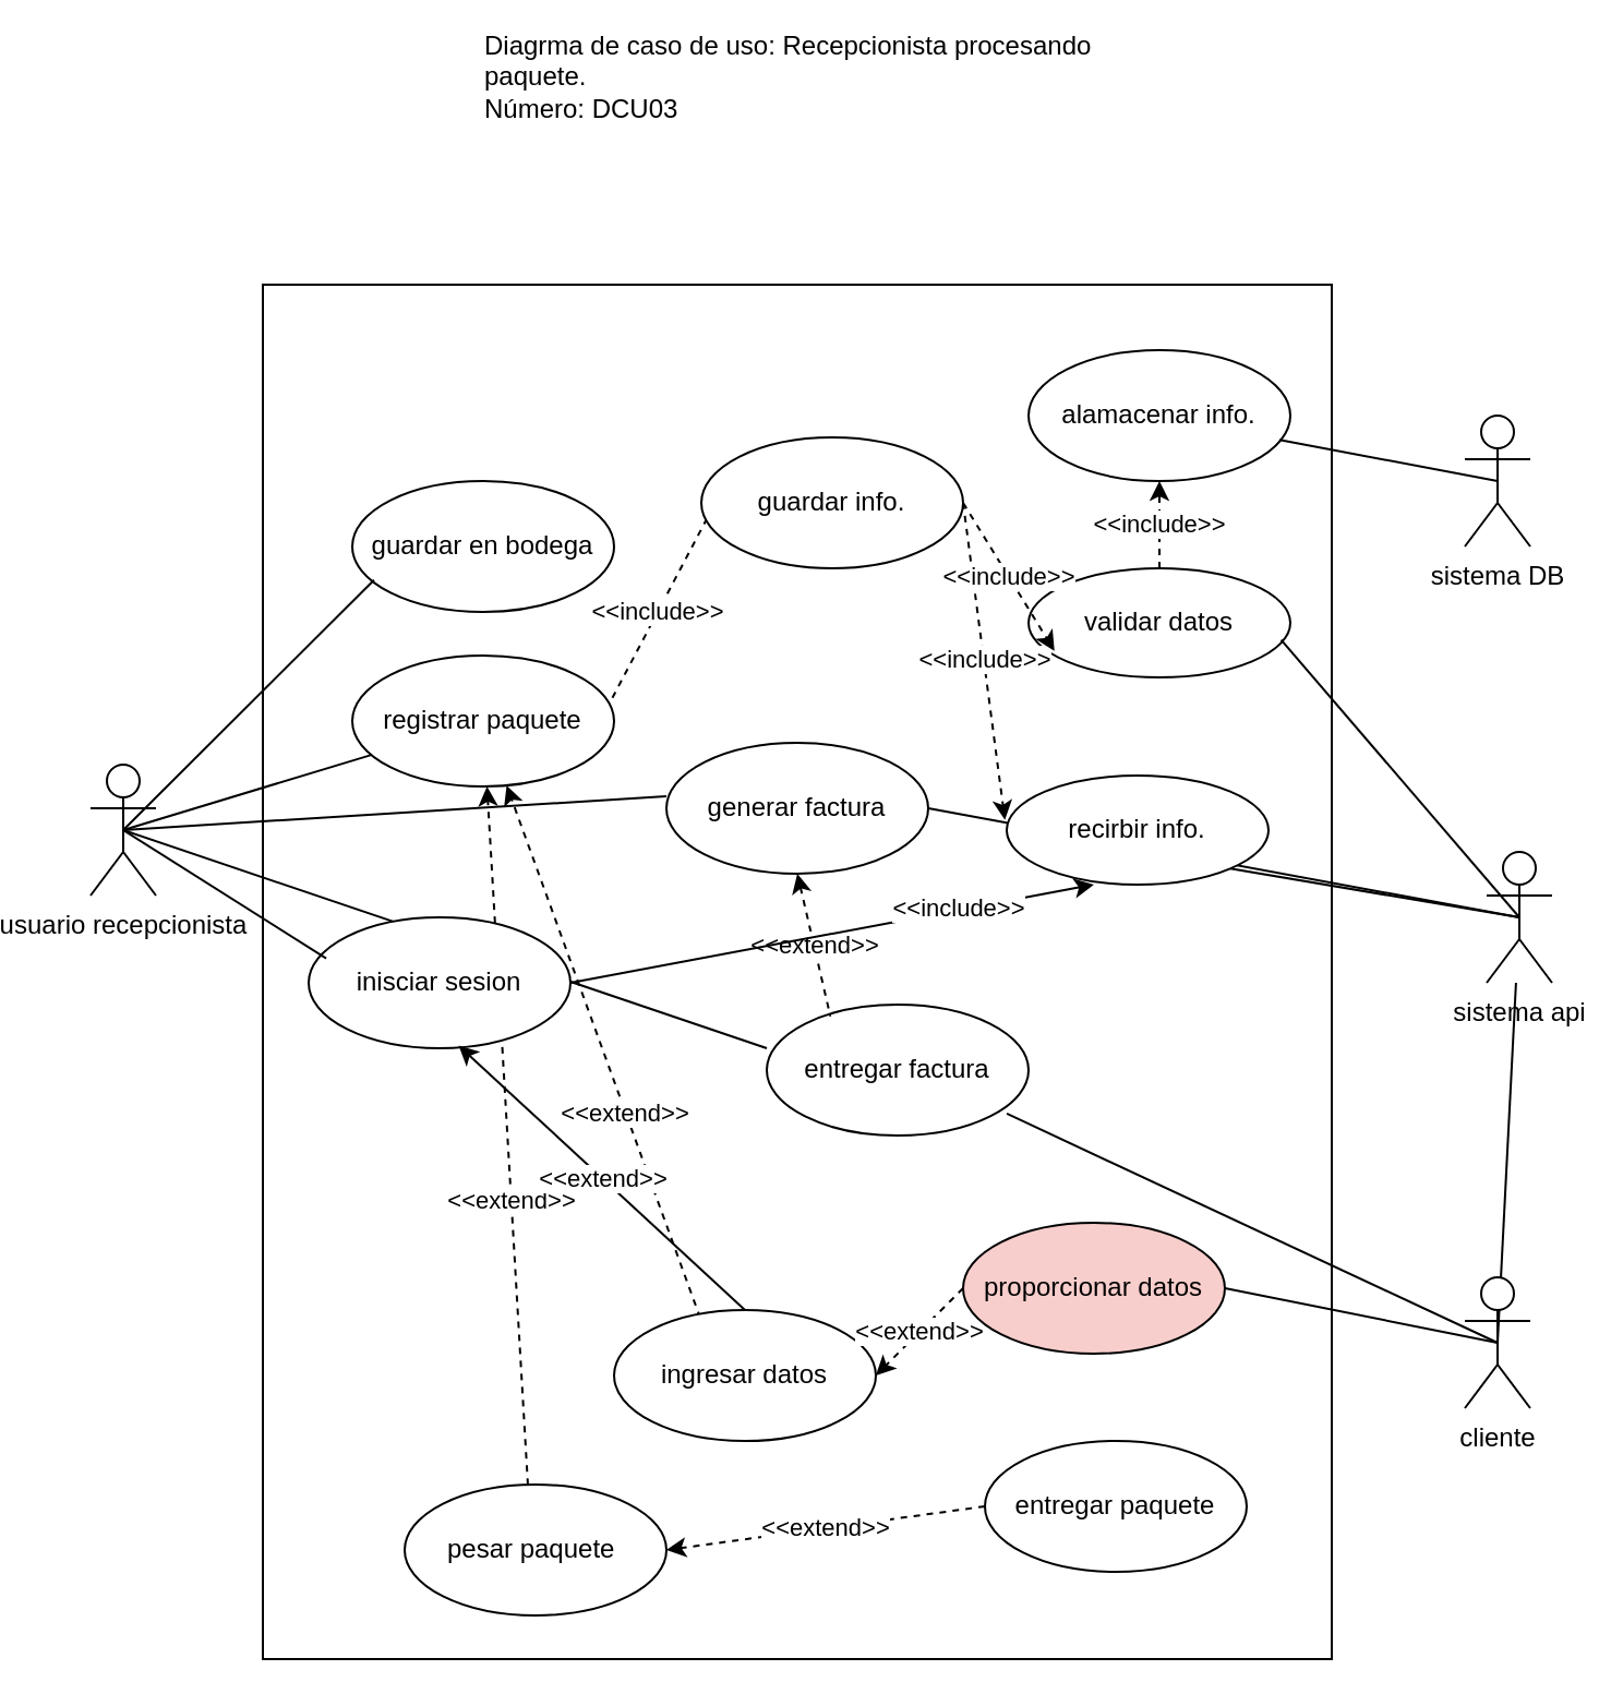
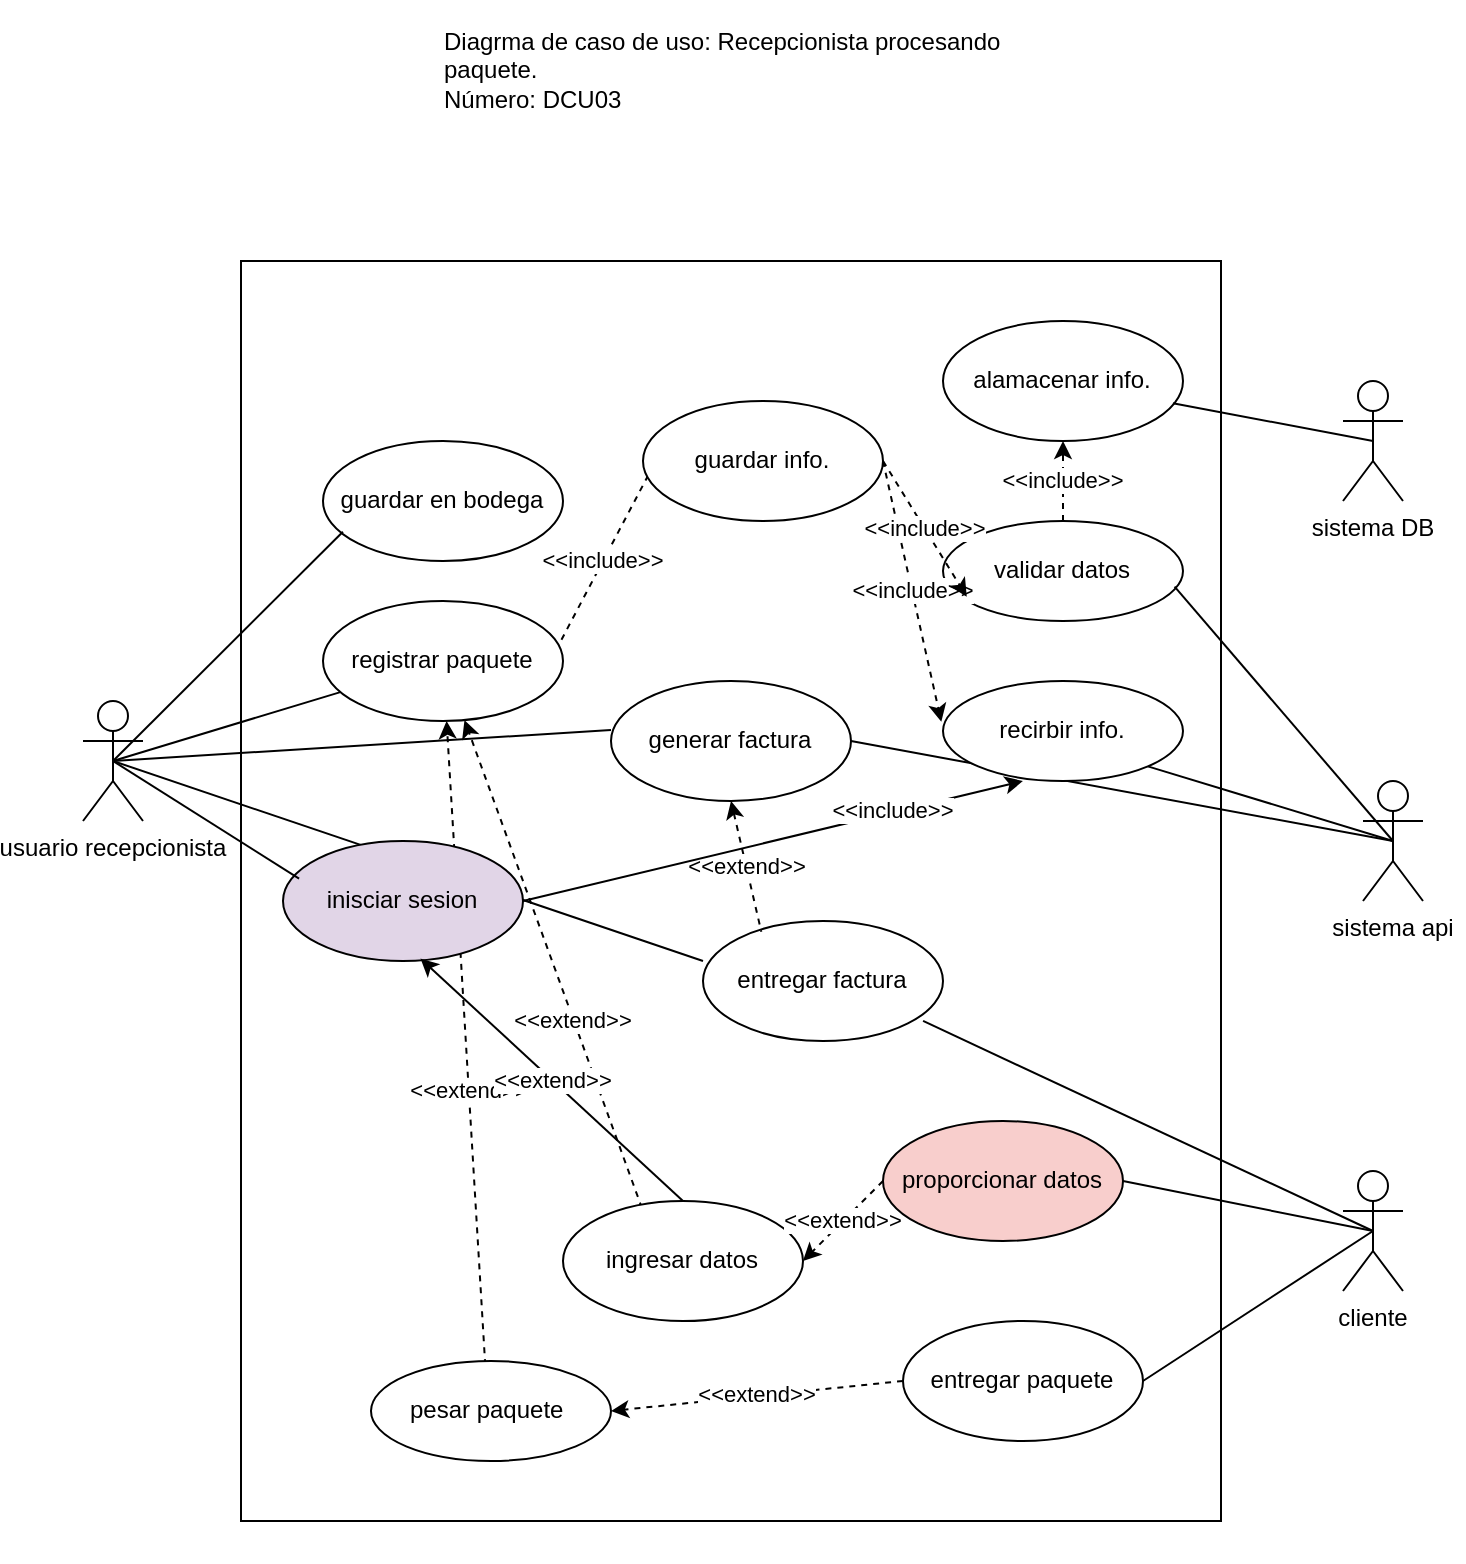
  <mxCell id="0" />
  <mxCell id="1" parent="0" />
  <mxCell id="2" value="Diagrma de caso de uso: Recepcionista procesando paquete.&lt;br&gt;Número: DCU03" style="text;html=1;align=left;verticalAlign=middle;whiteSpace=wrap;rounded=0;" vertex="1" parent="1"><mxGeometry x="199" y="20" width="290" height="30" as="geometry" /></mxCell>
  <mxCell id="3" value="" style="rounded=0;whiteSpace=wrap;html=1;" vertex="1" parent="1"><mxGeometry x="99" y="130" width="490" height="630" as="geometry" /></mxCell>
  <mxCell id="4" style="rounded=0;orthogonalLoop=1;jettySize=auto;html=1;exitX=0.5;exitY=0.5;exitDx=0;exitDy=0;exitPerimeter=0;endArrow=none;endFill=0;" edge="1" parent="1" source="5" target="14"><mxGeometry relative="1" as="geometry" /></mxCell>
  <mxCell id="5" value="usuario recepcionista" style="shape=umlActor;verticalLabelPosition=bottom;verticalAlign=top;html=1;outlineConnect=0;" vertex="1" parent="1"><mxGeometry x="20" y="350" width="30" height="60" as="geometry" /></mxCell>
  <mxCell id="6" style="rounded=0;orthogonalLoop=1;jettySize=auto;html=1;exitX=0.5;exitY=0.5;exitDx=0;exitDy=0;exitPerimeter=0;entryX=1;entryY=1;entryDx=0;entryDy=0;endArrow=none;endFill=0;" edge="1" parent="1" source="8" target="30"><mxGeometry relative="1" as="geometry" /></mxCell>
  <mxCell id="7" style="rounded=0;orthogonalLoop=1;jettySize=auto;html=1;exitX=0.5;exitY=0.5;exitDx=0;exitDy=0;exitPerimeter=0;entryX=1;entryY=0.5;entryDx=0;entryDy=0;endArrow=none;endFill=0;" edge="1" parent="1" source="8" target="17"><mxGeometry relative="1" as="geometry" /></mxCell>
  <mxCell id="8" value="sistema api" style="shape=umlActor;verticalLabelPosition=bottom;verticalAlign=top;html=1;outlineConnect=0;" vertex="1" parent="1"><mxGeometry x="660" y="390" width="30" height="60" as="geometry" /></mxCell>
  <mxCell id="9" value="sistema DB" style="shape=umlActor;verticalLabelPosition=bottom;verticalAlign=top;html=1;outlineConnect=0;" vertex="1" parent="1"><mxGeometry x="650" y="190" width="30" height="60" as="geometry" /></mxCell>
  <mxCell id="10" style="rounded=0;orthogonalLoop=1;jettySize=auto;html=1;exitX=0.5;exitY=0.5;exitDx=0;exitDy=0;exitPerimeter=0;entryX=1;entryY=0.5;entryDx=0;entryDy=0;endArrow=none;endFill=0;" edge="1" parent="1" source="12" target="26"><mxGeometry relative="1" as="geometry" /></mxCell>
- <mxCell id="11" style="rounded=0;orthogonalLoop=1;jettySize=auto;html=1;exitX=0.5;exitY=0.5;exitDx=0;exitDy=0;exitPerimeter=0;endArrow=none;endFill=0;" edge="1" parent="1" source="12" target="8"><mxGeometry relative="1" as="geometry" /></mxCell>
+ <mxCell id="11" style="rounded=0;orthogonalLoop=1;jettySize=auto;html=1;exitX=0.5;exitY=0.5;exitDx=0;exitDy=0;exitPerimeter=0;entryX=1;entryY=0.5;entryDx=0;entryDy=0;endArrow=none;endFill=0;" edge="1" parent="1" source="12" target="19"><mxGeometry relative="1" as="geometry" /></mxCell>
  <mxCell id="12" value="cliente" style="shape=umlActor;verticalLabelPosition=bottom;verticalAlign=top;html=1;outlineConnect=0;" vertex="1" parent="1"><mxGeometry x="650" y="585" width="30" height="60" as="geometry" /></mxCell>
  <mxCell id="13" value="&amp;lt;&amp;lt;include&amp;gt;&amp;gt;" style="rounded=0;orthogonalLoop=1;jettySize=auto;html=1;exitX=1;exitY=1;exitDx=0;exitDy=0;entryX=0;entryY=0;entryDx=0;entryDy=0;dashed=1;" edge="1" parent="1" source="14" target="32"><mxGeometry relative="1" as="geometry" /></mxCell>
  <mxCell id="14" value="registrar paquete" style="ellipse;whiteSpace=wrap;html=1;" vertex="1" parent="1"><mxGeometry x="140" y="300" width="120" height="60" as="geometry" /></mxCell>
  <mxCell id="15" value="&amp;lt;&amp;lt;extend&amp;gt;&amp;gt;" style="rounded=0;orthogonalLoop=1;jettySize=auto;html=1;exitX=0.5;exitY=1;exitDx=0;exitDy=0;dashed=1;" edge="1" parent="1" source="16" target="14"><mxGeometry relative="1" as="geometry" /></mxCell>
- <mxCell id="16" value="pesar paquete&amp;nbsp;" style="ellipse;whiteSpace=wrap;html=1;" vertex="1" parent="1"><mxGeometry x="164" y="680" width="120" height="60" as="geometry" /></mxCell>
+ <mxCell id="16" value="pesar paquete&amp;nbsp;" style="ellipse;whiteSpace=wrap;html=1;" vertex="1" parent="1"><mxGeometry x="164" y="680" width="120" height="50" as="geometry" /></mxCell>
  <mxCell id="17" value="generar factura" style="ellipse;whiteSpace=wrap;html=1;" vertex="1" parent="1"><mxGeometry x="284" y="340" width="120" height="60" as="geometry" /></mxCell>
  <mxCell id="18" value="&amp;lt;&amp;lt;extend&amp;gt;&amp;gt;" style="rounded=0;orthogonalLoop=1;jettySize=auto;html=1;exitX=0;exitY=0.5;exitDx=0;exitDy=0;entryX=1;entryY=0.5;entryDx=0;entryDy=0;dashed=1;" edge="1" parent="1" source="19" target="16"><mxGeometry relative="1" as="geometry" /></mxCell>
  <mxCell id="19" value="entregar paquete" style="ellipse;whiteSpace=wrap;html=1;" vertex="1" parent="1"><mxGeometry x="430" y="660" width="120" height="60" as="geometry" /></mxCell>
  <mxCell id="20" value="guardar en bodega" style="ellipse;whiteSpace=wrap;html=1;" vertex="1" parent="1"><mxGeometry x="140" y="220" width="120" height="60" as="geometry" /></mxCell>
  <mxCell id="21" value="&amp;lt;&amp;lt;extend&amp;gt;&amp;gt;" style="rounded=0;orthogonalLoop=1;jettySize=auto;html=1;exitX=0.5;exitY=1;exitDx=0;exitDy=0;dashed=1;" edge="1" parent="1" source="22" target="14"><mxGeometry relative="1" as="geometry" /></mxCell>
  <mxCell id="22" value="ingresar datos" style="ellipse;whiteSpace=wrap;html=1;" vertex="1" parent="1"><mxGeometry x="260" y="600" width="120" height="60" as="geometry" /></mxCell>
  <mxCell id="23" style="rounded=0;orthogonalLoop=1;jettySize=auto;html=1;exitX=0.5;exitY=0.5;exitDx=0;exitDy=0;exitPerimeter=0;entryX=0.083;entryY=0.756;entryDx=0;entryDy=0;entryPerimeter=0;endArrow=none;endFill=0;" edge="1" parent="1" source="5" target="20"><mxGeometry relative="1" as="geometry" /></mxCell>
  <mxCell id="24" style="rounded=0;orthogonalLoop=1;jettySize=auto;html=1;exitX=0.5;exitY=0.5;exitDx=0;exitDy=0;exitPerimeter=0;entryX=0;entryY=0.408;entryDx=0;entryDy=0;entryPerimeter=0;endArrow=none;endFill=0;" edge="1" parent="1" source="5" target="17"><mxGeometry relative="1" as="geometry" /></mxCell>
  <mxCell id="25" value="&amp;lt;&amp;lt;extend&amp;gt;&amp;gt;" style="rounded=0;orthogonalLoop=1;jettySize=auto;html=1;exitX=0;exitY=0.5;exitDx=0;exitDy=0;entryX=1;entryY=0.5;entryDx=0;entryDy=0;dashed=1;" edge="1" parent="1" source="26" target="22"><mxGeometry relative="1" as="geometry" /></mxCell>
  <mxCell id="26" value="proporcionar datos" style="ellipse;whiteSpace=wrap;html=1;fillColor=#f8cecc;" vertex="1" parent="1"><mxGeometry x="420" y="560" width="120" height="60" as="geometry" /></mxCell>
  <mxCell id="27" value="alamacenar info." style="ellipse;whiteSpace=wrap;html=1;" vertex="1" parent="1"><mxGeometry x="450" y="160" width="120" height="60" as="geometry" /></mxCell>
  <mxCell id="28" value="&amp;lt;&amp;lt;include&amp;gt;&amp;gt;" style="rounded=0;orthogonalLoop=1;jettySize=auto;html=1;exitX=0.5;exitY=0;exitDx=0;exitDy=0;entryX=0.5;entryY=1;entryDx=0;entryDy=0;dashed=1;" edge="1" parent="1" source="29" target="27"><mxGeometry relative="1" as="geometry" /></mxCell>
  <mxCell id="29" value="validar datos" style="ellipse;whiteSpace=wrap;html=1;" vertex="1" parent="1"><mxGeometry x="450" y="260" width="120" height="50" as="geometry" /></mxCell>
- <mxCell id="30" value="recirbir info." style="ellipse;whiteSpace=wrap;html=1;" vertex="1" parent="1"><mxGeometry x="440" y="355" width="120" height="50" as="geometry" /></mxCell>
+ <mxCell id="30" value="recirbir info." style="ellipse;whiteSpace=wrap;html=1;" vertex="1" parent="1"><mxGeometry x="450" y="340" width="120" height="50" as="geometry" /></mxCell>
  <mxCell id="31" value="entregar factura" style="ellipse;whiteSpace=wrap;html=1;" vertex="1" parent="1"><mxGeometry x="330" y="460" width="120" height="60" as="geometry" /></mxCell>
  <mxCell id="32" value="guardar info." style="ellipse;whiteSpace=wrap;html=1;" vertex="1" parent="1"><mxGeometry x="300" y="200" width="120" height="60" as="geometry" /></mxCell>
  <mxCell id="33" style="rounded=0;orthogonalLoop=1;jettySize=auto;html=1;exitX=0.5;exitY=0.5;exitDx=0;exitDy=0;exitPerimeter=0;entryX=0.958;entryY=0.686;entryDx=0;entryDy=0;entryPerimeter=0;endArrow=none;endFill=0;" edge="1" parent="1" source="9" target="27"><mxGeometry relative="1" as="geometry" /></mxCell>
  <mxCell id="34" style="rounded=0;orthogonalLoop=1;jettySize=auto;html=1;exitX=0.5;exitY=0.5;exitDx=0;exitDy=0;exitPerimeter=0;entryX=0.965;entryY=0.657;entryDx=0;entryDy=0;entryPerimeter=0;endArrow=none;endFill=0;" edge="1" parent="1" source="8" target="29"><mxGeometry relative="1" as="geometry" /></mxCell>
  <mxCell id="35" value="&amp;lt;&amp;lt;include&amp;gt;&amp;gt;" style="rounded=0;orthogonalLoop=1;jettySize=auto;html=1;exitX=1;exitY=0.5;exitDx=0;exitDy=0;entryX=-0.007;entryY=0.407;entryDx=0;entryDy=0;entryPerimeter=0;dashed=1;" edge="1" parent="1" source="32" target="30"><mxGeometry relative="1" as="geometry" /></mxCell>
  <mxCell id="36" value="&amp;lt;&amp;lt;include&amp;gt;&amp;gt;" style="rounded=0;orthogonalLoop=1;jettySize=auto;html=1;exitX=1;exitY=0.5;exitDx=0;exitDy=0;entryX=0.099;entryY=0.757;entryDx=0;entryDy=0;entryPerimeter=0;dashed=1;" edge="1" parent="1" source="32" target="29"><mxGeometry relative="1" as="geometry" /></mxCell>
  <mxCell id="37" style="rounded=0;orthogonalLoop=1;jettySize=auto;html=1;exitX=0.5;exitY=0.5;exitDx=0;exitDy=0;exitPerimeter=0;entryX=0;entryY=0.333;entryDx=0;entryDy=0;entryPerimeter=0;endArrow=none;endFill=0;" edge="1" parent="1" source="5" target="31"><mxGeometry relative="1" as="geometry" /></mxCell>
  <mxCell id="38" style="rounded=0;orthogonalLoop=1;jettySize=auto;html=1;exitX=0.5;exitY=0.5;exitDx=0;exitDy=0;exitPerimeter=0;entryX=0.917;entryY=0.833;entryDx=0;entryDy=0;entryPerimeter=0;endArrow=none;endFill=0;" edge="1" parent="1" source="12" target="31"><mxGeometry relative="1" as="geometry" /></mxCell>
  <mxCell id="39" value="&amp;lt;&amp;lt;extend&amp;gt;&amp;gt;" style="rounded=0;orthogonalLoop=1;jettySize=auto;html=1;exitX=0.5;exitY=1;exitDx=0;exitDy=0;entryX=0.243;entryY=0.089;entryDx=0;entryDy=0;entryPerimeter=0;endArrow=none;endFill=0;startArrow=classic;startFill=1;dashed=1;" edge="1" parent="1" source="17" target="31"><mxGeometry relative="1" as="geometry" /></mxCell>
- <mxCell id="40" value="inisciar sesion" style="ellipse;whiteSpace=wrap;html=1;" vertex="1" parent="1"><mxGeometry x="120" y="420" width="120" height="60" as="geometry" /></mxCell>
+ <mxCell id="40" value="inisciar sesion" style="ellipse;whiteSpace=wrap;html=1;fillColor=#e1d5e7;" vertex="1" parent="1"><mxGeometry x="120" y="420" width="120" height="60" as="geometry" /></mxCell>
  <mxCell id="41" style="rounded=0;orthogonalLoop=1;jettySize=auto;html=1;exitX=0.5;exitY=0.5;exitDx=0;exitDy=0;exitPerimeter=0;entryX=0.067;entryY=0.313;entryDx=0;entryDy=0;entryPerimeter=0;endArrow=none;endFill=0;" edge="1" parent="1" source="5" target="40"><mxGeometry relative="1" as="geometry" /></mxCell>
  <mxCell id="42" value="&amp;lt;&amp;lt;extend&amp;gt;&amp;gt;" style="rounded=0;orthogonalLoop=1;jettySize=auto;html=1;exitX=0.5;exitY=0;exitDx=0;exitDy=0;entryX=0.573;entryY=0.98;entryDx=0;entryDy=0;entryPerimeter=0;" edge="1" parent="1" source="22" target="40"><mxGeometry relative="1" as="geometry" /></mxCell>
  <mxCell id="43" style="rounded=0;orthogonalLoop=1;jettySize=auto;html=1;exitX=1;exitY=0.5;exitDx=0;exitDy=0;entryX=0.333;entryY=1;entryDx=0;entryDy=0;entryPerimeter=0;" edge="1" parent="1" source="40" target="30"><mxGeometry relative="1" as="geometry" /></mxCell>
  <mxCell id="44" value="&amp;lt;&amp;lt;include&amp;gt;&amp;gt;" style="edgeLabel;html=1;align=center;verticalAlign=middle;resizable=0;points=[];" vertex="1" connectable="0" parent="43"><mxGeometry x="0.48" y="1" relative="1" as="geometry"><mxPoint as="offset" /></mxGeometry></mxCell>
